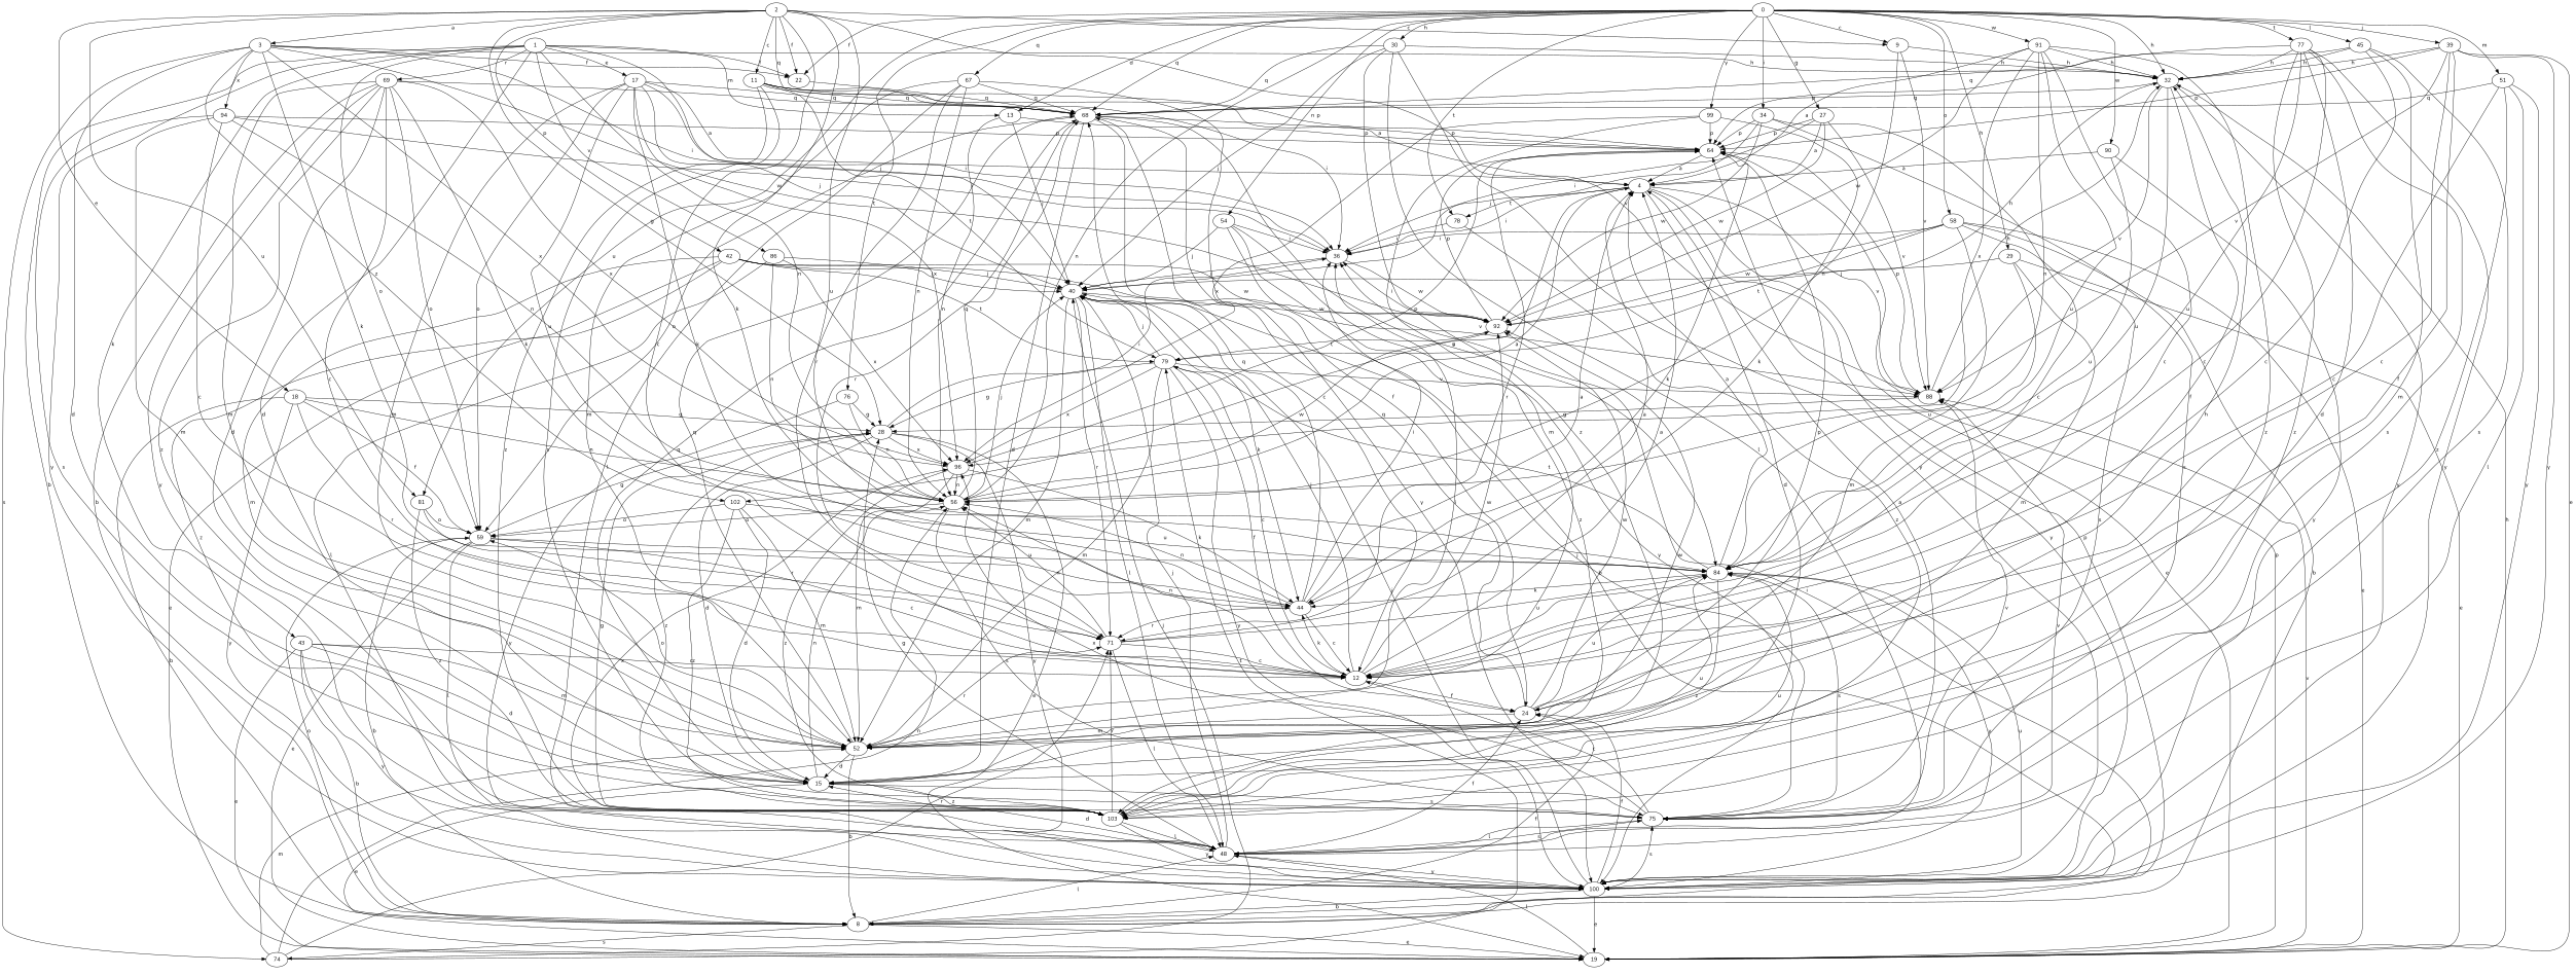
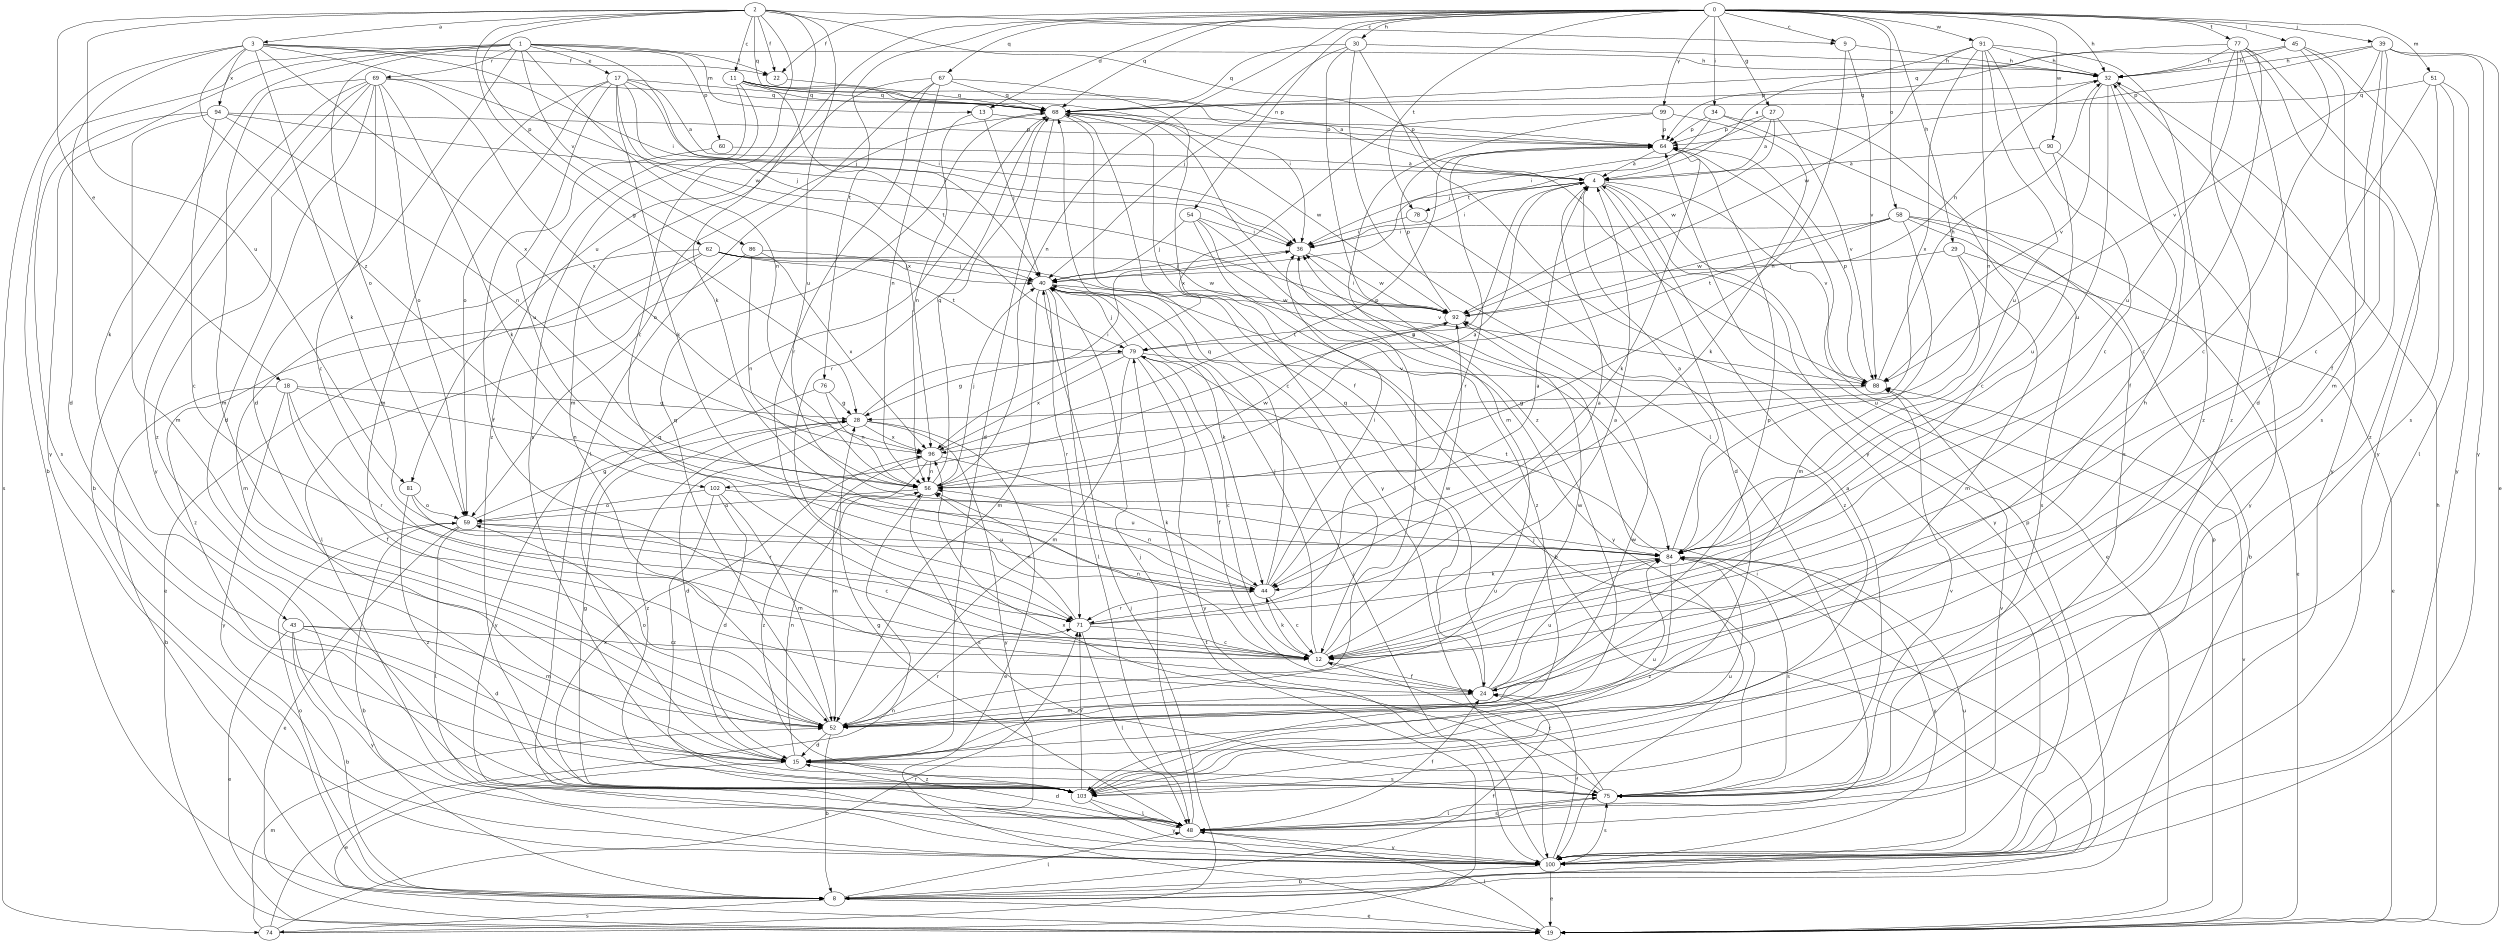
  strict digraph {
    fontname=Nunito
    node [fontname=Nunito]
    edge [fontname=Nunito]
    0
    9
    13
    22
    27
    29
    30
    32
    34
    39
    45
    51
    54
    56
    58
    67
    68
    76
    77
    78
    81
    90
    91
    99
    88
    40
    64
    36
    92
    4
    52
    84
    19
    100
    48
    103
    24
    12
    75
    8
    59
    79
    71
    15
    28
    96
    44
    1
    17
    43
+   60
    69
    86
    74
    2
    3
    11
    18
-   62 [label=42]
+   62
    94
    102
    0 -> 9 [label=c]
    0 -> 13 [label=d]
    0 -> 22 [label=f]
    0 -> 27 [label=g]
    0 -> 29 [label=h]
    0 -> 30 [label=h]
    0 -> 32 [label=h]
    0 -> 34 [label=i]
    0 -> 39 [label=j]
    0 -> 45 [label=l]
    0 -> 51 [label=m]
    0 -> 54 [label=n]
    0 -> 56 [label=n]
    0 -> 58 [label=o]
    0 -> 67 [label=q]
    0 -> 68 [label=q]
    0 -> 76 [label=t]
    0 -> 77 [label=t]
    0 -> 78 [label=t]
    0 -> 81 [label=u]
    0 -> 90 [label=w]
    0 -> 91 [label=w]
    0 -> 99 [label=y]
    9 -> 32 [label=h]
    9 -> 56 [label=n]
    9 -> 88 [label=v]
    13 -> 56 [label=n]
    13 -> 40 [label=j]
    13 -> 64 [label=p]
    22 -> 68 [label=q]
    27 -> 88 [label=v]
    27 -> 64 [label=p]
    27 -> 36 [label=i]
    27 -> 92 [label=w]
    27 -> 4 [label=a]
    29 -> 40 [label=j]
    29 -> 52 [label=m]
    29 -> 84 [label=u]
    29 -> 19 [label=e]
    30 -> 32 [label=h]
    30 -> 68 [label=q]
    30 -> 40 [label=j]
    30 -> 100 [label=y]
    30 -> 48 [label=l]
    30 -> 103 [label=z]
    32 -> 68 [label=q]
    32 -> 88 [label=v]
    32 -> 84 [label=u]
    32 -> 100 [label=y]
    32 -> 24 [label=f]
    34 -> 40 [label=j]
    34 -> 64 [label=p]
    34 -> 12 [label=c]
    34 -> 75 [label=s]
    39 -> 32 [label=h]
    39 -> 88 [label=v]
    39 -> 64 [label=p]
    39 -> 19 [label=e]
    39 -> 100 [label=y]
    39 -> 24 [label=f]
    39 -> 12 [label=c]
    45 -> 32 [label=h]
    45 -> 68 [label=q]
    45 -> 52 [label=m]
    45 -> 12 [label=c]
    45 -> 75 [label=s]
    51 -> 68 [label=q]
    51 -> 100 [label=y]
    51 -> 48 [label=l]
    51 -> 103 [label=z]
    51 -> 12 [label=c]
    54 -> 40 [label=j]
    54 -> 36 [label=i]
    54 -> 100 [label=y]
    54 -> 103 [label=z]
    54 -> 8 [label=b]
    56 -> 68 [label=q]
    56 -> 40 [label=j]
    56 -> 92 [label=w]
    56 -> 4 [label=a]
    56 -> 75 [label=s]
    56 -> 59 [label=o]
    58 -> 36 [label=i]
    58 -> 92 [label=w]
    58 -> 52 [label=m]
    58 -> 19 [label=e]
    58 -> 75 [label=s]
    58 -> 8 [label=b]
    58 -> 79 [label=t]
    67 -> 56 [label=n]
    67 -> 68 [label=q]
    67 -> 52 [label=m]
    67 -> 48 [label=l]
    67 -> 24 [label=f]
    67 -> 71 [label=r]
    68 -> 64 [label=p]
-   34 -> 92 [label=w]
+   68 -> 92 [label=w]
    68 -> 84 [label=u]
    68 -> 100 [label=y]
    68 -> 12 [label=c]
    68 -> 59 [label=o]
    68 -> 71 [label=r]
    68 -> 15 [label=d]
    76 -> 56 [label=n]
    76 -> 100 [label=y]
    76 -> 28 [label=g]
    77 -> 32 [label=h]
    77 -> 64 [label=p]
    77 -> 84 [label=u]
    77 -> 100 [label=y]
    77 -> 103 [label=z]
    77 -> 12 [label=c]
    77 -> 75 [label=s]
    77 -> 15 [label=d]
    78 -> 36 [label=i]
    78 -> 103 [label=z]
    81 -> 103 [label=z]
    81 -> 59 [label=o]
    81 -> 71 [label=r]
    90 -> 4 [label=a]
    90 -> 84 [label=u]
    90 -> 100 [label=y]
    91 -> 32 [label=h]
    91 -> 56 [label=n]
    91 -> 92 [label=w]
    91 -> 4 [label=a]
    91 -> 84 [label=u]
    91 -> 103 [label=z]
    91 -> 12 [label=c]
    91 -> 96 [label=x]
    99 -> 64 [label=p]
    99 -> 52 [label=m]
    99 -> 96 [label=x]
    99 -> 44 [label=k]
    88 -> 32 [label=h]
    88 -> 64 [label=p]
    88 -> 28 [label=g]
    40 -> 92 [label=w]
    40 -> 52 [label=m]
    40 -> 48 [label=l]
    40 -> 71 [label=r]
    40 -> 44 [label=k]
    64 -> 4 [label=a]
    64 -> 71 [label=r]
    64 -> 44 [label=k]
    36 -> 40 [label=j]
    36 -> 92 [label=w]
    92 -> 32 [label=h]
    92 -> 64 [label=p]
    92 -> 36 [label=i]
    92 -> 79 [label=t]
    4 -> 78 [label=t]
    4 -> 88 [label=v]
    4 -> 36 [label=i]
    4 -> 19 [label=e]
    4 -> 100 [label=y]
    4 -> 15 [label=d]
    4 -> 102 [label=z]
    52 -> 32 [label=h]
    52 -> 68 [label=q]
    52 -> 36 [label=i]
    52 -> 8 [label=b]
    52 -> 59 [label=o]
    52 -> 71 [label=r]
    52 -> 15 [label=d]
    84 -> 4 [label=a]
    84 -> 100 [label=y]
    84 -> 103 [label=z]
    84 -> 75 [label=s]
    84 -> 79 [label=t]
    84 -> 44 [label=k]
    19 -> 32 [label=h]
    19 -> 88 [label=v]
    19 -> 64 [label=p]
    19 -> 48 [label=l]
    100 -> 40 [label=j]
    100 -> 84 [label=u]
    100 -> 19 [label=e]
    100 -> 24 [label=f]
    100 -> 75 [label=s]
    100 -> 8 [label=b]
    48 -> 88 [label=v]
    48 -> 40 [label=j]
    48 -> 100 [label=y]
    48 -> 24 [label=f]
    48 -> 75 [label=s]
    48 -> 15 [label=d]
    48 -> 28 [label=g]
    48 -> 96 [label=x]
    103 -> 84 [label=u]
    103 -> 100 [label=y]
    103 -> 48 [label=l]
    103 -> 71 [label=r]
    103 -> 28 [label=g]
    24 -> 68 [label=q]
    24 -> 64 [label=p]
    24 -> 92 [label=w]
    24 -> 52 [label=m]
    24 -> 84 [label=u]
    12 -> 56 [label=n]
    12 -> 40 [label=j]
    12 -> 92 [label=w]
    12 -> 4 [label=a]
    12 -> 24 [label=f]
    12 -> 44 [label=k]
    75 -> 88 [label=v]
    75 -> 40 [label=j]
    75 -> 4 [label=a]
    75 -> 48 [label=l]
    75 -> 12 [label=c]
    75 -> 96 [label=x]
    8 -> 64 [label=p]
    8 -> 36 [label=i]
    8 -> 19 [label=e]
    8 -> 48 [label=l]
    8 -> 24 [label=f]
    8 -> 59 [label=o]
    8 -> 74 [label=s]
    59 -> 84 [label=u]
    59 -> 19 [label=e]
    59 -> 48 [label=l]
    59 -> 12 [label=c]
    59 -> 8 [label=b]
    59 -> 28 [label=g]
    79 -> 88 [label=v]
    79 -> 40 [label=j]
    79 -> 52 [label=m]
    79 -> 100 [label=y]
    79 -> 24 [label=f]
    79 -> 12 [label=c]
    79 -> 28 [label=g]
    79 -> 96 [label=x]
    71 -> 56 [label=n]
    71 -> 4 [label=a]
    71 -> 84 [label=u]
    71 -> 48 [label=l]
    71 -> 12 [label=c]
    15 -> 56 [label=n]
    15 -> 68 [label=q]
    15 -> 92 [label=w]
    15 -> 84 [label=u]
    15 -> 19 [label=e]
    15 -> 103 [label=z]
    15 -> 75 [label=s]
    28 -> 36 [label=i]
    28 -> 19 [label=e]
    28 -> 100 [label=y]
    28 -> 103 [label=z]
    28 -> 15 [label=d]
    28 -> 96 [label=x]
    96 -> 56 [label=n]
    96 -> 64 [label=p]
    96 -> 52 [label=m]
    96 -> 103 [label=z]
    96 -> 44 [label=k]
    44 -> 56 [label=n]
    44 -> 68 [label=q]
    44 -> 36 [label=i]
    44 -> 4 [label=a]
    44 -> 12 [label=c]
    44 -> 71 [label=r]
    1 -> 13 [label=m]
    1 -> 22 [label=f]
    1 -> 56 [label=n]
    1 -> 40 [label=j]
    1 -> 100 [label=y]
    1 -> 8 [label=b]
    1 -> 59 [label=o]
    1 -> 15 [label=d]
    1 -> 17 [label=e]
    1 -> 43 [label=k]
+   1 -> 60 [label=p]
    1 -> 69 [label=r]
    1 -> 86 [label=v]
    17 -> 68 [label=q]
    17 -> 40 [label=j]
    17 -> 36 [label=i]
    17 -> 4 [label=a]
    17 -> 52 [label=m]
    17 -> 84 [label=u]
    17 -> 59 [label=o]
    17 -> 96 [label=x]
    17 -> 44 [label=k]
    43 -> 52 [label=m]
    43 -> 19 [label=e]
    43 -> 100 [label=y]
    43 -> 12 [label=c]
    43 -> 8 [label=b]
    43 -> 15 [label=d]
+   60 -> 4 [label=a]
+   60 -> 24 [label=f]
    69 -> 68 [label=q]
    69 -> 52 [label=m]
    69 -> 100 [label=y]
    69 -> 103 [label=z]
    69 -> 12 [label=c]
    69 -> 8 [label=b]
    69 -> 59 [label=o]
    69 -> 15 [label=d]
    69 -> 96 [label=x]
    69 -> 44 [label=k]
    86 -> 56 [label=n]
    86 -> 40 [label=j]
    86 -> 48 [label=l]
    86 -> 96 [label=x]
    74 -> 56 [label=n]
    74 -> 40 [label=j]
    74 -> 52 [label=m]
    74 -> 79 [label=t]
    74 -> 71 [label=r]
    2 -> 9 [label=c]
    2 -> 22 [label=f]
    2 -> 68 [label=q]
    2 -> 81 [label=u]
    2 -> 88 [label=v]
    2 -> 84 [label=u]
    2 -> 12 [label=c]
    2 -> 28 [label=g]
    2 -> 44 [label=k]
    2 -> 3 [label=a]
    2 -> 11 [label=c]
    2 -> 18 [label=e]
    2 -> 62 [label=p]
    3 -> 22 [label=f]
    3 -> 32 [label=h]
    3 -> 36 [label=i]
    3 -> 92 [label=w]
    3 -> 15 [label=d]
    3 -> 96 [label=x]
    3 -> 44 [label=k]
    3 -> 74 [label=s]
    3 -> 94 [label=x]
    3 -> 102 [label=z]
    11 -> 68 [label=q]
    11 -> 64 [label=p]
    11 -> 36 [label=i]
    11 -> 4 [label=a]
    11 -> 103 [label=z]
    11 -> 75 [label=s]
    11 -> 79 [label=t]
    18 -> 56 [label=n]
    18 -> 100 [label=y]
-   18 -> 59 [label=f]
+   18 -> 24 [label=f]
    18 -> 8 [label=b]
    18 -> 71 [label=r]
    18 -> 28 [label=g]
    62 -> 88 [label=v]
    62 -> 40 [label=j]
    62 -> 92 [label=w]
    62 -> 52 [label=m]
    62 -> 19 [label=e]
    62 -> 103 [label=z]
    62 -> 79 [label=t]
    94 -> 56 [label=n]
    94 -> 64 [label=p]
    94 -> 36 [label=i]
    94 -> 52 [label=m]
    94 -> 12 [label=c]
    94 -> 75 [label=s]
    102 -> 52 [label=m]
    102 -> 84 [label=u]
    102 -> 103 [label=z]
    102 -> 59 [label=o]
    102 -> 15 [label=d]
  }
